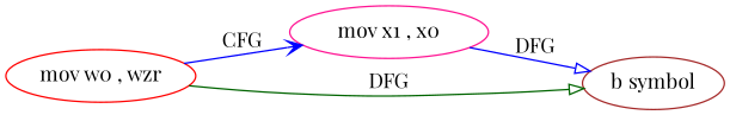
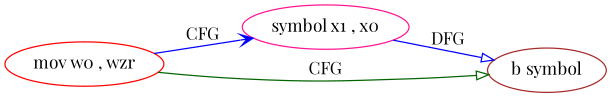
  digraph {
    fontname="Playfair Display"
    rankdir=LR
    node [fontname="Playfair Display"]
    edge [arrowhead=onormal color=blue fontname="Playfair Display"]
-   n1 [color=deeppink label="mov x1 , x0"]
+   n1 [color=deeppink label="symbol x1 , x0"]
    n2 [color=brown label="b symbol"]
    n3 [color=red label="mov w0 , wzr"]
    n1 -> n2 [label=DFG]
    n3 -> n1 [arrowhead=vee label=CFG]
-   n3 -> n2 [color=darkgreen label=DFG]
+   n3 -> n2 [color=darkgreen label=CFG]
  }
